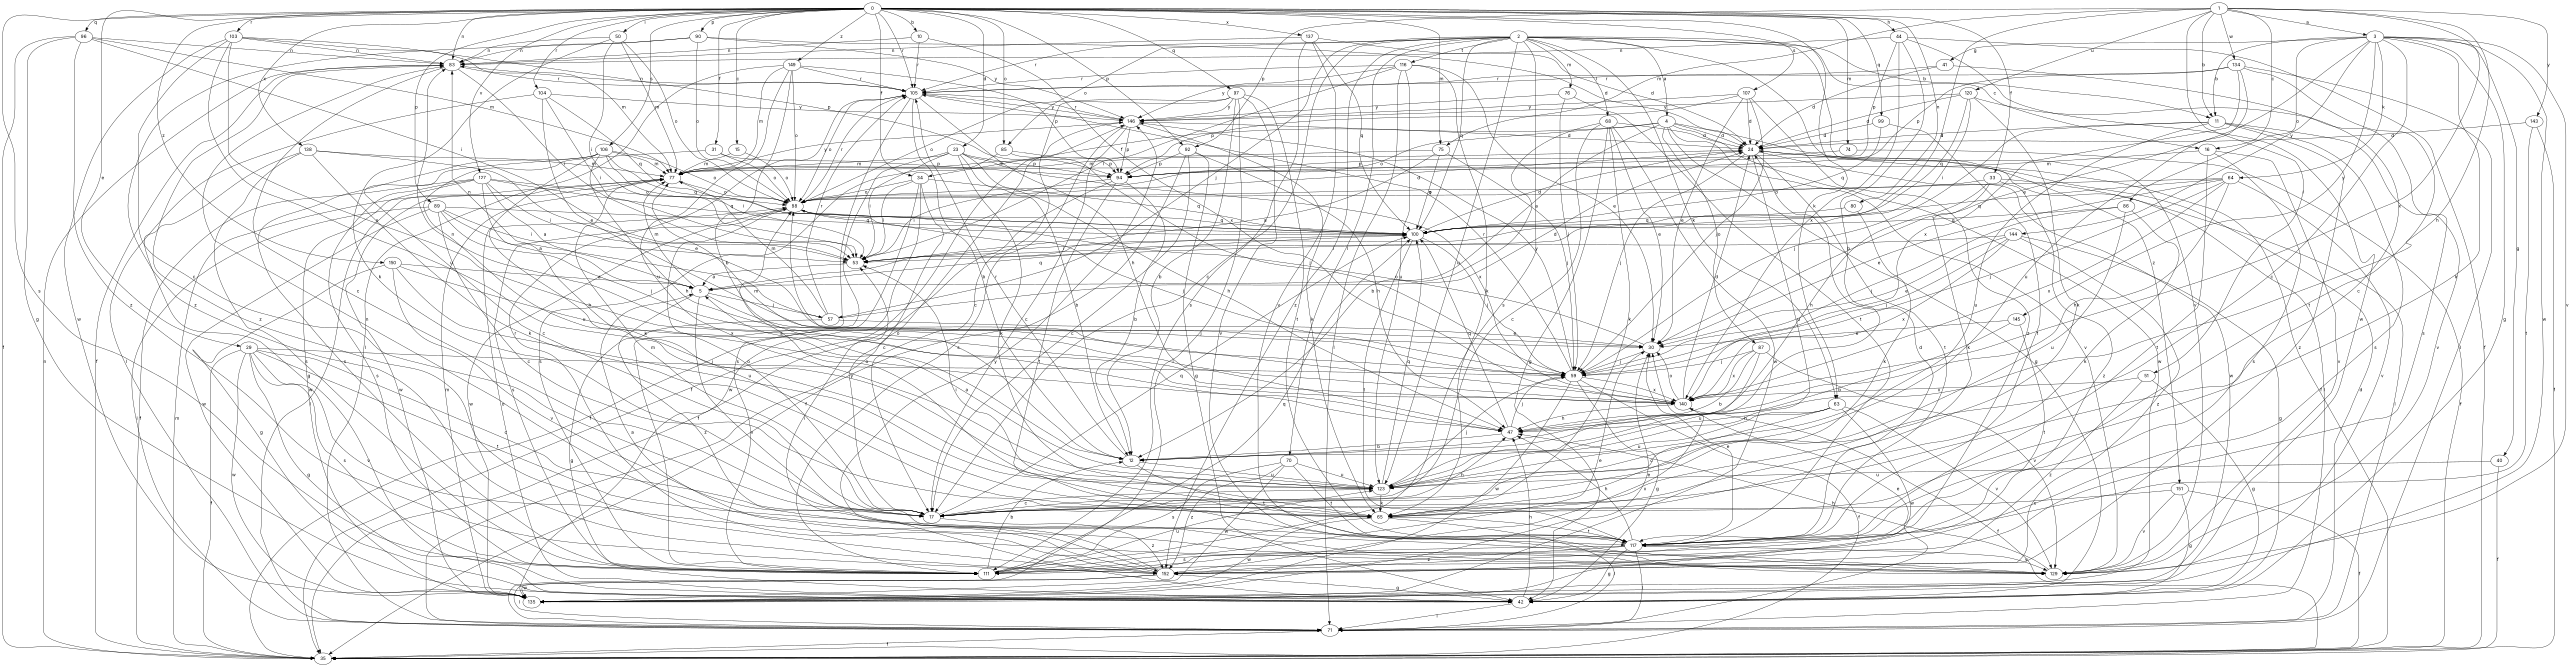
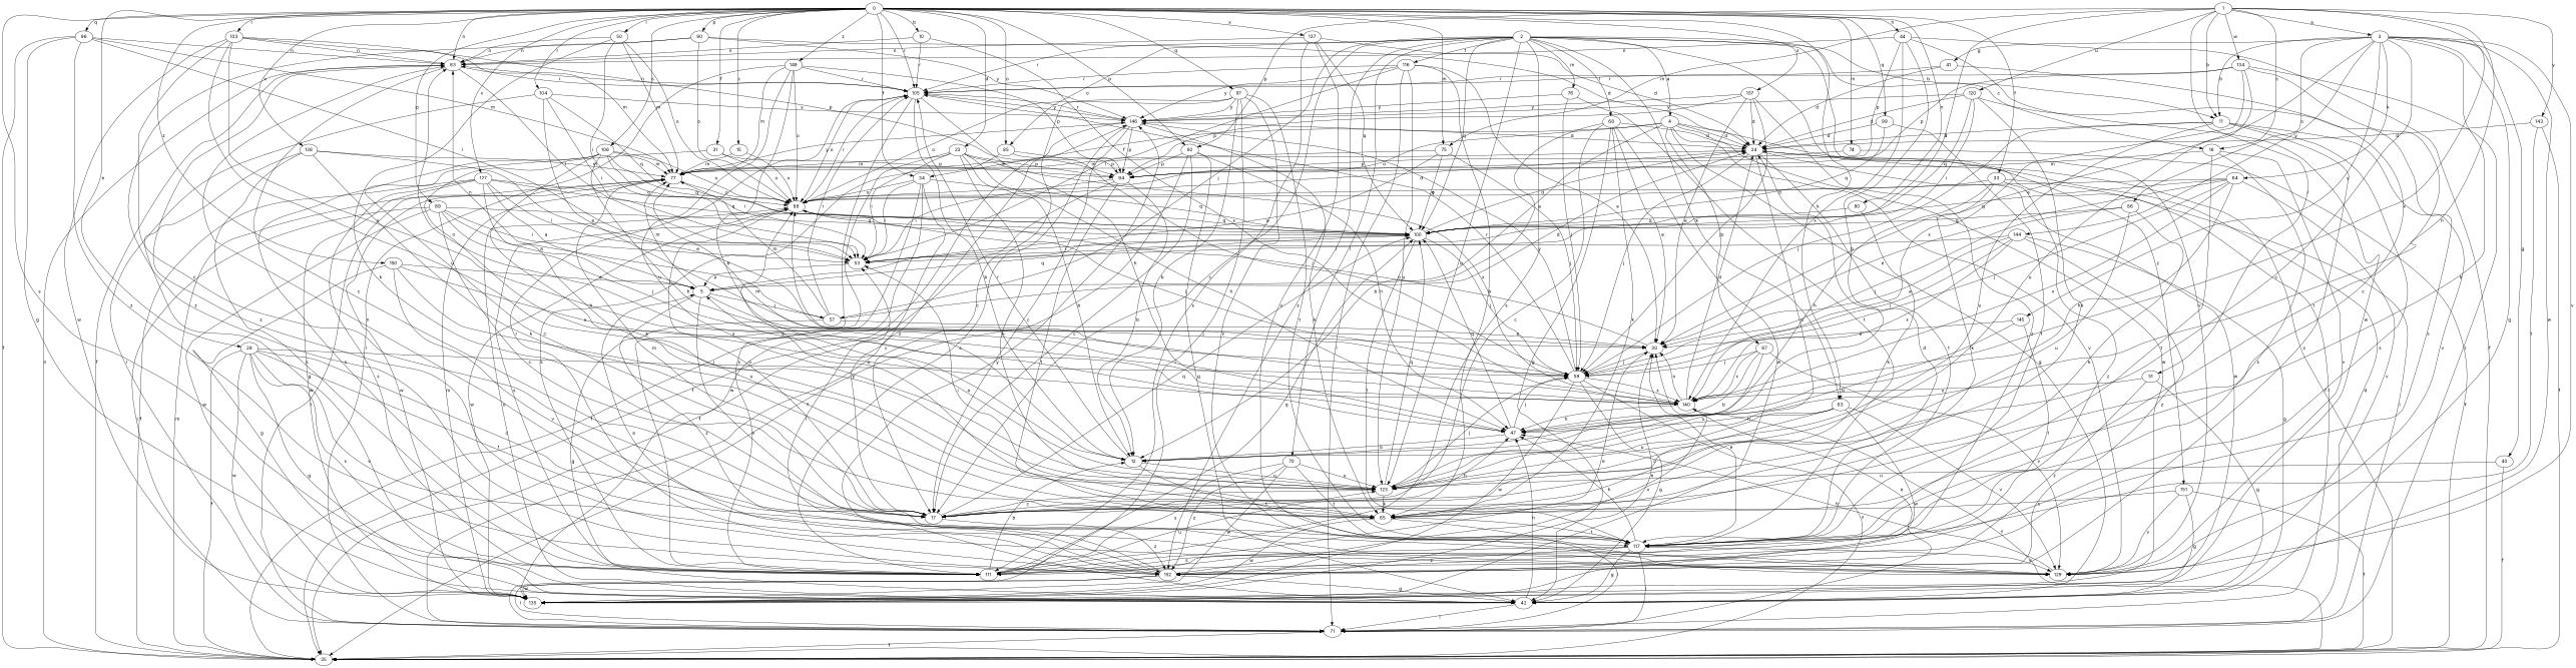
  strict digraph {
    fontname=Inter
    node [fontname=Inter]
    edge [fontname=Inter]
    0
    10
    15
    23
    29
    31
    33
    34
    44
    50
    63
    74
    75
    80
    83
    85
    89
    90
    92
    96
    97
    99
    103
    104
    105
    106
    107
    111
    127
    137
    138
    149
    150
    140
    88
    77
    47
    53
    65
    12
    94
    17
    129
    42
    135
    35
    59
    117
    123
    152
    71
    100
    5
    24
    146
    30
    1
    3
    11
    16
    51
    120
    134
    143
    40
    41
    64
    86
    144
    145
    2
    4
    57
    68
    70
    76
    116
    151
    87
    0 -> 10 [label=b]
    0 -> 15 [label=c]
    0 -> 23 [label=d]
    0 -> 29 [label=e]
    0 -> 31 [label=f]
    0 -> 33 [label=f]
    0 -> 34 [label=f]
    0 -> 44 [label=h]
    0 -> 50 [label=i]
    0 -> 63 [label=k]
    0 -> 74 [label=m]
    0 -> 75 [label=m]
    0 -> 80 [label=n]
    0 -> 83 [label=n]
    0 -> 85 [label=o]
    0 -> 89 [label=p]
    0 -> 90 [label=p]
    0 -> 92 [label=p]
    0 -> 96 [label=q]
    0 -> 97 [label=q]
    0 -> 99 [label=q]
    0 -> 103 [label=r]
    0 -> 104 [label=r]
    0 -> 105 [label=r]
    0 -> 106 [label=s]
    0 -> 107 [label=s]
    0 -> 111 [label=s]
    0 -> 127 [label=v]
    0 -> 137 [label=x]
    0 -> 138 [label=x]
    0 -> 149 [label=z]
    0 -> 150 [label=z]
    10 -> 83 [label=n]
    10 -> 105 [label=r]
    10 -> 140 [label=x]
    15 -> 88 [label=o]
    15 -> 77 [label=m]
    23 -> 111 [label=s]
    23 -> 140 [label=x]
    23 -> 77 [label=m]
    23 -> 47 [label=h]
    23 -> 53 [label=i]
    23 -> 65 [label=k]
    23 -> 12 [label=b]
    23 -> 94 [label=p]
    29 -> 111 [label=s]
    29 -> 17 [label=c]
    29 -> 129 [label=v]
    29 -> 42 [label=g]
    29 -> 135 [label=w]
    29 -> 35 [label=f]
    29 -> 59 [label=j]
    29 -> 117 [label=t]
    31 -> 88 [label=o]
    31 -> 94 [label=p]
    31 -> 123 [label=u]
    33 -> 88 [label=o]
    33 -> 47 [label=h]
    33 -> 65 [label=k]
    33 -> 152 [label=z]
    33 -> 71 [label=l]
    34 -> 88 [label=o]
    34 -> 53 [label=i]
    34 -> 17 [label=c]
    34 -> 135 [label=w]
    34 -> 35 [label=f]
    34 -> 100 [label=q]
    44 -> 83 [label=n]
    44 -> 140 [label=x]
    44 -> 12 [label=b]
    44 -> 94 [label=p]
    44 -> 135 [label=w]
    44 -> 35 [label=f]
    50 -> 83 [label=n]
    50 -> 88 [label=o]
    50 -> 77 [label=m]
    50 -> 53 [label=i]
    50 -> 65 [label=k]
    63 -> 47 [label=h]
    63 -> 17 [label=c]
    63 -> 129 [label=v]
    63 -> 135 [label=w]
    63 -> 123 [label=u]
    74 -> 94 [label=p]
    74 -> 35 [label=f]
    75 -> 77 [label=m]
    75 -> 59 [label=j]
    75 -> 100 [label=q]
    75 -> 5 [label=a]
    80 -> 65 [label=k]
    80 -> 100 [label=q]
    83 -> 105 [label=r]
    83 -> 53 [label=i]
    83 -> 17 [label=c]
    83 -> 35 [label=f]
    83 -> 152 [label=z]
    85 -> 111 [label=s]
    85 -> 94 [label=p]
    85 -> 59 [label=j]
    89 -> 53 [label=i]
    89 -> 17 [label=c]
    89 -> 135 [label=w]
    89 -> 59 [label=j]
    89 -> 71 [label=l]
    89 -> 100 [label=q]
    89 -> 5 [label=a]
    90 -> 83 [label=n]
    90 -> 88 [label=o]
    90 -> 152 [label=z]
    90 -> 24 [label=d]
    90 -> 146 [label=y]
    92 -> 47 [label=h]
    92 -> 94 [label=p]
    92 -> 17 [label=c]
    92 -> 42 [label=g]
    92 -> 35 [label=f]
    96 -> 83 [label=n]
    96 -> 77 [label=m]
    96 -> 53 [label=i]
    96 -> 42 [label=g]
    96 -> 35 [label=f]
    96 -> 152 [label=z]
    97 -> 88 [label=o]
    97 -> 12 [label=b]
    97 -> 17 [label=c]
    97 -> 129 [label=v]
    97 -> 117 [label=t]
    97 -> 71 [label=l]
    97 -> 146 [label=y]
    99 -> 117 [label=t]
    99 -> 100 [label=q]
    99 -> 24 [label=d]
    103 -> 83 [label=n]
    103 -> 140 [label=x]
    103 -> 77 [label=m]
    103 -> 94 [label=p]
    103 -> 17 [label=c]
    103 -> 135 [label=w]
    103 -> 123 [label=u]
    104 -> 53 [label=i]
    104 -> 71 [label=l]
    104 -> 100 [label=q]
-   104 -> 146 [label=y]
+   104 -> 146 [label=s]
    104 -> 30 [label=e]
    105 -> 83 [label=n]
    105 -> 111 [label=s]
    105 -> 88 [label=o]
    105 -> 47 [label=h]
    105 -> 12 [label=b]
    105 -> 146 [label=y]
    106 -> 111 [label=s]
    106 -> 88 [label=o]
    106 -> 77 [label=m]
    106 -> 47 [label=h]
    106 -> 53 [label=i]
    106 -> 65 [label=k]
    106 -> 17 [label=c]
    106 -> 100 [label=q]
    107 -> 94 [label=p]
    107 -> 59 [label=j]
    107 -> 152 [label=z]
    107 -> 24 [label=d]
    107 -> 146 [label=y]
    107 -> 30 [label=e]
    111 -> 12 [label=b]
    111 -> 123 [label=u]
    111 -> 100 [label=q]
    111 -> 30 [label=e]
    127 -> 111 [label=s]
    127 -> 88 [label=o]
    127 -> 47 [label=h]
    127 -> 53 [label=i]
    127 -> 135 [label=w]
    127 -> 35 [label=f]
    127 -> 100 [label=q]
    127 -> 5 [label=a]
    137 -> 83 [label=n]
    137 -> 111 [label=s]
    137 -> 129 [label=v]
    137 -> 100 [label=q]
    137 -> 24 [label=d]
    138 -> 111 [label=s]
    138 -> 77 [label=m]
    138 -> 65 [label=k]
    138 -> 42 [label=g]
    138 -> 30 [label=e]
    149 -> 105 [label=r]
    149 -> 88 [label=o]
    149 -> 77 [label=m]
    149 -> 12 [label=b]
    149 -> 94 [label=p]
    149 -> 123 [label=u]
    149 -> 71 [label=l]
    150 -> 140 [label=x]
    150 -> 129 [label=v]
    150 -> 42 [label=g]
    150 -> 123 [label=u]
    150 -> 5 [label=a]
    140 -> 83 [label=n]
    140 -> 77 [label=m]
    140 -> 47 [label=h]
    140 -> 35 [label=f]
    140 -> 24 [label=d]
    140 -> 30 [label=o]
    88 -> 105 [label=r]
    88 -> 111 [label=s]
    88 -> 135 [label=w]
    88 -> 59 [label=j]
    88 -> 100 [label=q]
    88 -> 24 [label=d]
    77 -> 88 [label=o]
    77 -> 135 [label=w]
    77 -> 71 [label=l]
    77 -> 146 [label=y]
    47 -> 12 [label=b]
    47 -> 59 [label=j]
    47 -> 100 [label=q]
    53 -> 5 [label=a]
    65 -> 88 [label=o]
    65 -> 53 [label=i]
    65 -> 135 [label=w]
    65 -> 117 [label=t]
    65 -> 71 [label=l]
    12 -> 105 [label=r]
    12 -> 88 [label=o]
    12 -> 117 [label=t]
    12 -> 123 [label=u]
    94 -> 53 [label=i]
    94 -> 12 [label=b]
    94 -> 35 [label=f]
    94 -> 117 [label=t]
    17 -> 88 [label=o]
    17 -> 77 [label=m]
    17 -> 47 [label=h]
    17 -> 152 [label=z]
    17 -> 100 [label=q]
    129 -> 83 [label=n]
    129 -> 47 [label=h]
    42 -> 88 [label=o]
    42 -> 47 [label=h]
    42 -> 71 [label=l]
    42 -> 146 [label=y]
    135 -> 77 [label=m]
    135 -> 30 [label=e]
    35 -> 83 [label=n]
    35 -> 77 [label=m]
    59 -> 105 [label=r]
    59 -> 140 [label=x]
    59 -> 42 [label=g]
    59 -> 135 [label=w]
    59 -> 35 [label=f]
    59 -> 146 [label=y]
    117 -> 111 [label=s]
    117 -> 47 [label=h]
    117 -> 129 [label=v]
    117 -> 42 [label=g]
    117 -> 152 [label=z]
    117 -> 71 [label=l]
    117 -> 24 [label=d]
    117 -> 30 [label=e]
    123 -> 65 [label=k]
    123 -> 17 [label=c]
    123 -> 59 [label=j]
    123 -> 100 [label=q]
    123 -> 5 [label=a]
    152 -> 105 [label=r]
    152 -> 140 [label=x]
    152 -> 53 [label=i]
    152 -> 42 [label=g]
    152 -> 135 [label=w]
    152 -> 71 [label=l]
    152 -> 5 [label=a]
    71 -> 35 [label=f]
    71 -> 24 [label=d]
    71 -> 146 [label=y]
    71 -> 30 [label=e]
    100 -> 53 [label=i]
    100 -> 59 [label=j]
    100 -> 117 [label=t]
    100 -> 24 [label=d]
    5 -> 77 [label=m]
    5 -> 129 [label=v]
    5 -> 59 [label=j]
    5 -> 152 [label=z]
    5 -> 100 [label=q]
    5 -> 57 [label=j]
    24 -> 77 [label=m]
    24 -> 135 [label=w]
    24 -> 59 [label=j]
    24 -> 117 [label=t]
    24 -> 123 [label=u]
    24 -> 71 [label=l]
    146 -> 105 [label=r]
    146 -> 111 [label=s]
    146 -> 65 [label=k]
    146 -> 94 [label=p]
    146 -> 17 [label=c]
    146 -> 35 [label=f]
    146 -> 24 [label=d]
    30 -> 88 [label=o]
    30 -> 59 [label=j]
    1 -> 75 [label=m]
    1 -> 92 [label=p]
    1 -> 140 [label=x]
    1 -> 47 [label=h]
    1 -> 53 [label=i]
    1 -> 3 [label=a]
    1 -> 11 [label=b]
    1 -> 16 [label=c]
    1 -> 51 [label=i]
    1 -> 120 [label=u]
    1 -> 134 [label=w]
    1 -> 143 [label=y]
    3 -> 65 [label=k]
    3 -> 17 [label=c]
    3 -> 129 [label=v]
    3 -> 42 [label=g]
    3 -> 135 [label=w]
    3 -> 30 [label=e]
    3 -> 11 [label=b]
    3 -> 40 [label=g]
    3 -> 41 [label=g]
    3 -> 64 [label=k]
    3 -> 86 [label=o]
    3 -> 144 [label=y]
    3 -> 145 [label=y]
    11 -> 111 [label=s]
    11 -> 129 [label=v]
    11 -> 59 [label=j]
    11 -> 123 [label=u]
    11 -> 152 [label=z]
    11 -> 24 [label=d]
    16 -> 111 [label=s]
    16 -> 77 [label=m]
    16 -> 129 [label=v]
    16 -> 117 [label=t]
    51 -> 140 [label=x]
    51 -> 42 [label=g]
    51 -> 152 [label=z]
    120 -> 111 [label=s]
    120 -> 53 [label=i]
    120 -> 65 [label=k]
    120 -> 100 [label=q]
    120 -> 24 [label=d]
    120 -> 146 [label=y]
    134 -> 105 [label=r]
    134 -> 140 [label=x]
    134 -> 94 [label=p]
    134 -> 117 [label=t]
    134 -> 123 [label=u]
    134 -> 71 [label=l]
    143 -> 35 [label=f]
    143 -> 117 [label=t]
    143 -> 24 [label=d]
    40 -> 35 [label=f]
    40 -> 123 [label=u]
    41 -> 105 [label=r]
    41 -> 17 [label=c]
    41 -> 24 [label=d]
    64 -> 140 [label=x]
    64 -> 88 [label=o]
    64 -> 47 [label=h]
    64 -> 129 [label=v]
    64 -> 59 [label=j]
    64 -> 100 [label=q]
    64 -> 30 [label=e]
    86 -> 65 [label=k]
    86 -> 59 [label=j]
    86 -> 123 [label=u]
    86 -> 100 [label=q]
    144 -> 140 [label=x]
    144 -> 53 [label=i]
    144 -> 42 [label=g]
    144 -> 59 [label=j]
    144 -> 152 [label=z]
    144 -> 30 [label=e]
    145 -> 12 [label=b]
    145 -> 117 [label=t]
    145 -> 30 [label=e]
    2 -> 63 [label=k]
    2 -> 85 [label=o]
    2 -> 105 [label=r]
    2 -> 111 [label=s]
    2 -> 17 [label=c]
    2 -> 129 [label=v]
    2 -> 123 [label=u]
    2 -> 152 [label=z]
    2 -> 100 [label=q]
    2 -> 11 [label=b]
    2 -> 16 [label=c]
    2 -> 4 [label=a]
    2 -> 57 [label=j]
    2 -> 68 [label=l]
    2 -> 70 [label=l]
    2 -> 76 [label=m]
    2 -> 116 [label=t]
    2 -> 151 [label=z]
    4 -> 34 [label=f]
    4 -> 88 [label=o]
    4 -> 129 [label=v]
    4 -> 42 [label=g]
    4 -> 135 [label=w]
    4 -> 35 [label=f]
    4 -> 5 [label=a]
    4 -> 24 [label=d]
    4 -> 87 [label=o]
    57 -> 83 [label=n]
    57 -> 105 [label=r]
    57 -> 77 [label=m]
    57 -> 42 [label=g]
    57 -> 24 [label=d]
    57 -> 30 [label=e]
    68 -> 65 [label=k]
    68 -> 12 [label=b]
    68 -> 17 [label=c]
    68 -> 42 [label=g]
    68 -> 135 [label=w]
    68 -> 24 [label=d]
    68 -> 30 [label=e]
    70 -> 111 [label=s]
    70 -> 135 [label=w]
    70 -> 117 [label=t]
    70 -> 123 [label=u]
    70 -> 152 [label=z]
    76 -> 59 [label=j]
    76 -> 117 [label=t]
    76 -> 146 [label=y]
    116 -> 105 [label=r]
    116 -> 53 [label=i]
    116 -> 65 [label=k]
    116 -> 123 [label=u]
    116 -> 71 [label=l]
    116 -> 146 [label=y]
    116 -> 30 [label=e]
    151 -> 17 [label=c]
    151 -> 129 [label=v]
    151 -> 42 [label=g]
    151 -> 35 [label=f]
    87 -> 140 [label=x]
    87 -> 12 [label=b]
    87 -> 129 [label=v]
    87 -> 59 [label=j]
    87 -> 123 [label=u]
  }
